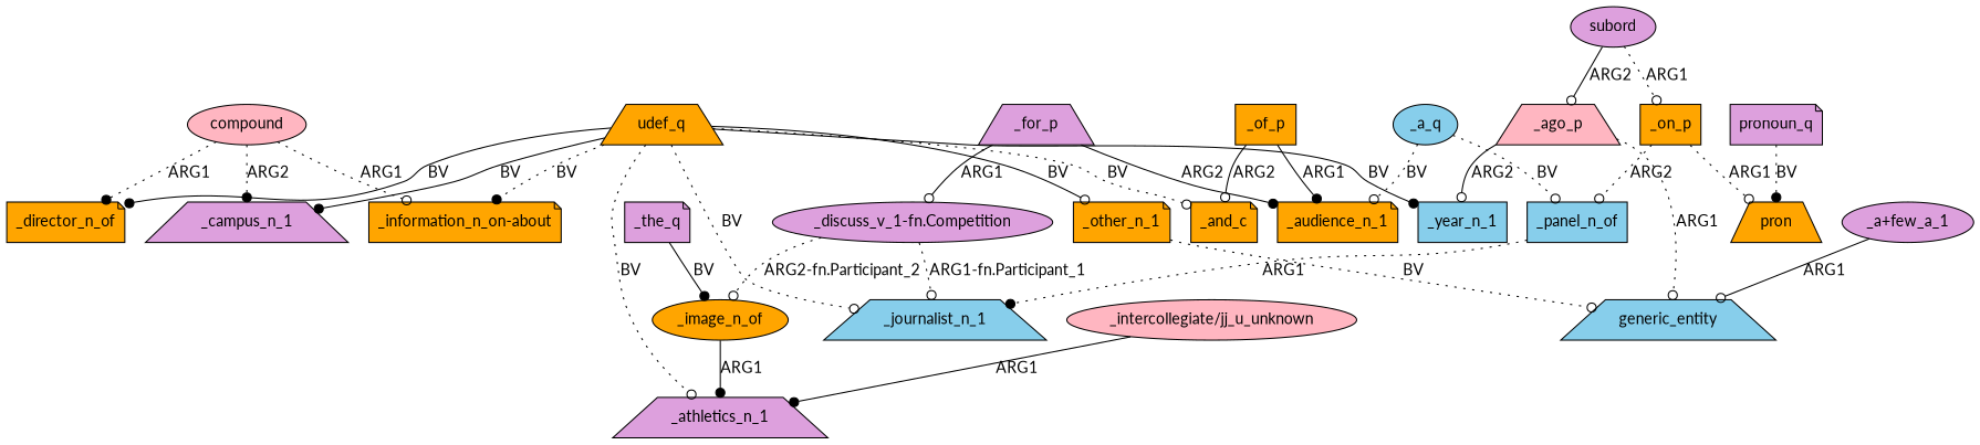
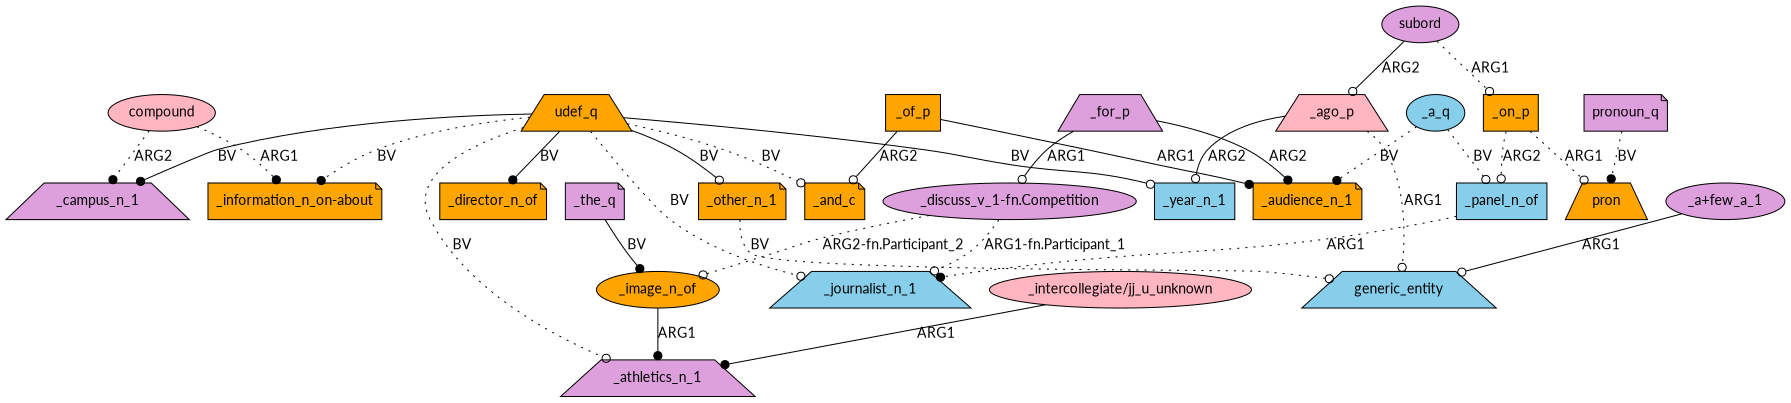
  digraph {
    fontname=Lato
    node [fillcolor=orange fontname=Lato shape=trapezium style=filled]
    edge [arrowhead=odot fontname=Lato style=dotted]
    _director_n_of [shape=note]
    udef_q
    _campus_n_1 [fillcolor=plum]
    _and_c [shape=note]
    "_information_n_on-about" [shape=note]
    _journalist_n_1 [fillcolor=skyblue]
    _other_n_1 [shape=note]
    _athletics_n_1 [fillcolor=plum]
    _year_n_1 [fillcolor=skyblue shape=box]
    generic_entity [fillcolor=skyblue]
    compound [fillcolor=lightpink shape=ellipse]
    _of_p [shape=box]
    _audience_n_1 [shape=note]
    _a_q [fillcolor=skyblue shape=ellipse]
    _panel_n_of [fillcolor=skyblue shape=box]
    _the_q [fillcolor=plum shape=note]
    _image_n_of [shape=ellipse]
    _ago_p [fillcolor=lightpink]
    "_intercollegiate/jj_u_unknown" [fillcolor=lightpink shape=ellipse]
    _on_p [shape=box]
    pron
    pronoun_q [fillcolor=plum shape=note]
    subord [fillcolor=plum shape=ellipse]
    "_discuss_v_1-fn.Competition" [fillcolor=plum shape=ellipse]
    _for_p [fillcolor=plum]
    "_a+few_a_1" [fillcolor=plum shape=ellipse]
    udef_q -> _director_n_of [arrowhead=dot label=BV style=solid]
    udef_q -> _campus_n_1 [arrowhead=dot label=BV style=solid]
    udef_q -> _and_c [label=BV]
    udef_q -> "_information_n_on-about" [arrowhead=dot label=BV]
    udef_q -> _journalist_n_1 [label=BV]
    udef_q -> _other_n_1 [label=BV style=solid]
    udef_q -> _athletics_n_1 [label=BV]
-   udef_q -> _year_n_1 [arrowhead=dot label=BV style=solid]
+   udef_q -> _year_n_1 [label=BV style=solid]
    _other_n_1 -> generic_entity [label=BV]
-   compound -> _director_n_of [arrowhead=dot label=ARG1]
    compound -> _campus_n_1 [arrowhead=dot label=ARG2]
-   compound -> "_information_n_on-about" [label=ARG1]
+   compound -> "_information_n_on-about" [arrowhead=dot label=ARG1]
    _of_p -> _and_c [label=ARG2 style=solid]
    _of_p -> _audience_n_1 [arrowhead=dot label=ARG1 style=solid]
-   _a_q -> _audience_n_1 [label=BV]
+   _a_q -> _audience_n_1 [arrowhead=dot label=BV]
    _a_q -> _panel_n_of [label=BV]
    _panel_n_of -> _journalist_n_1 [arrowhead=dot label=ARG1]
    _the_q -> _image_n_of [arrowhead=dot label=BV style=solid]
    _image_n_of -> _athletics_n_1 [arrowhead=dot label=ARG1 style=solid]
    _ago_p -> _year_n_1 [label=ARG2 style=solid]
    _ago_p -> generic_entity [label=ARG1]
    "_intercollegiate/jj_u_unknown" -> _athletics_n_1 [arrowhead=dot label=ARG1 style=solid]
    _on_p -> _panel_n_of [label=ARG2]
    _on_p -> pron [label=ARG1]
    pronoun_q -> pron [arrowhead=dot label=BV]
    subord -> _ago_p [label=ARG2 style=solid]
    subord -> _on_p [label=ARG1]
    "_discuss_v_1-fn.Competition" -> _journalist_n_1 [label="ARG1-fn.Participant_1"]
    "_discuss_v_1-fn.Competition" -> _image_n_of [label="ARG2-fn.Participant_2"]
    _for_p -> _audience_n_1 [arrowhead=dot label=ARG2 style=solid]
    _for_p -> "_discuss_v_1-fn.Competition" [label=ARG1 style=solid]
    "_a+few_a_1" -> generic_entity [label=ARG1 style=solid]
  }
